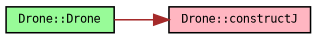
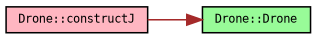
  digraph {
    rankdir=RL
    node [color=black fontname=DejaVuSansMono fontsize=8 shape=record style=filled]
    n1 [fillcolor=lightpink fontcolor=black height=0.2 label="Drone::constructJ" width=0.4]
    n2 [height=0.2 label="Drone::Drone" width=0.4 fillcolor=palegreen]
-   n1 -> n2 [color=brown dir=back fontname=DejaVuSansMono fontsize=8 labelfontname=DejaVuSansMono labelfontsize=8 style=solid]
+   n2 -> n1 [color=brown dir=back fontname=DejaVuSansMono fontsize=8 labelfontname=DejaVuSansMono labelfontsize=8 style=solid]
  }
